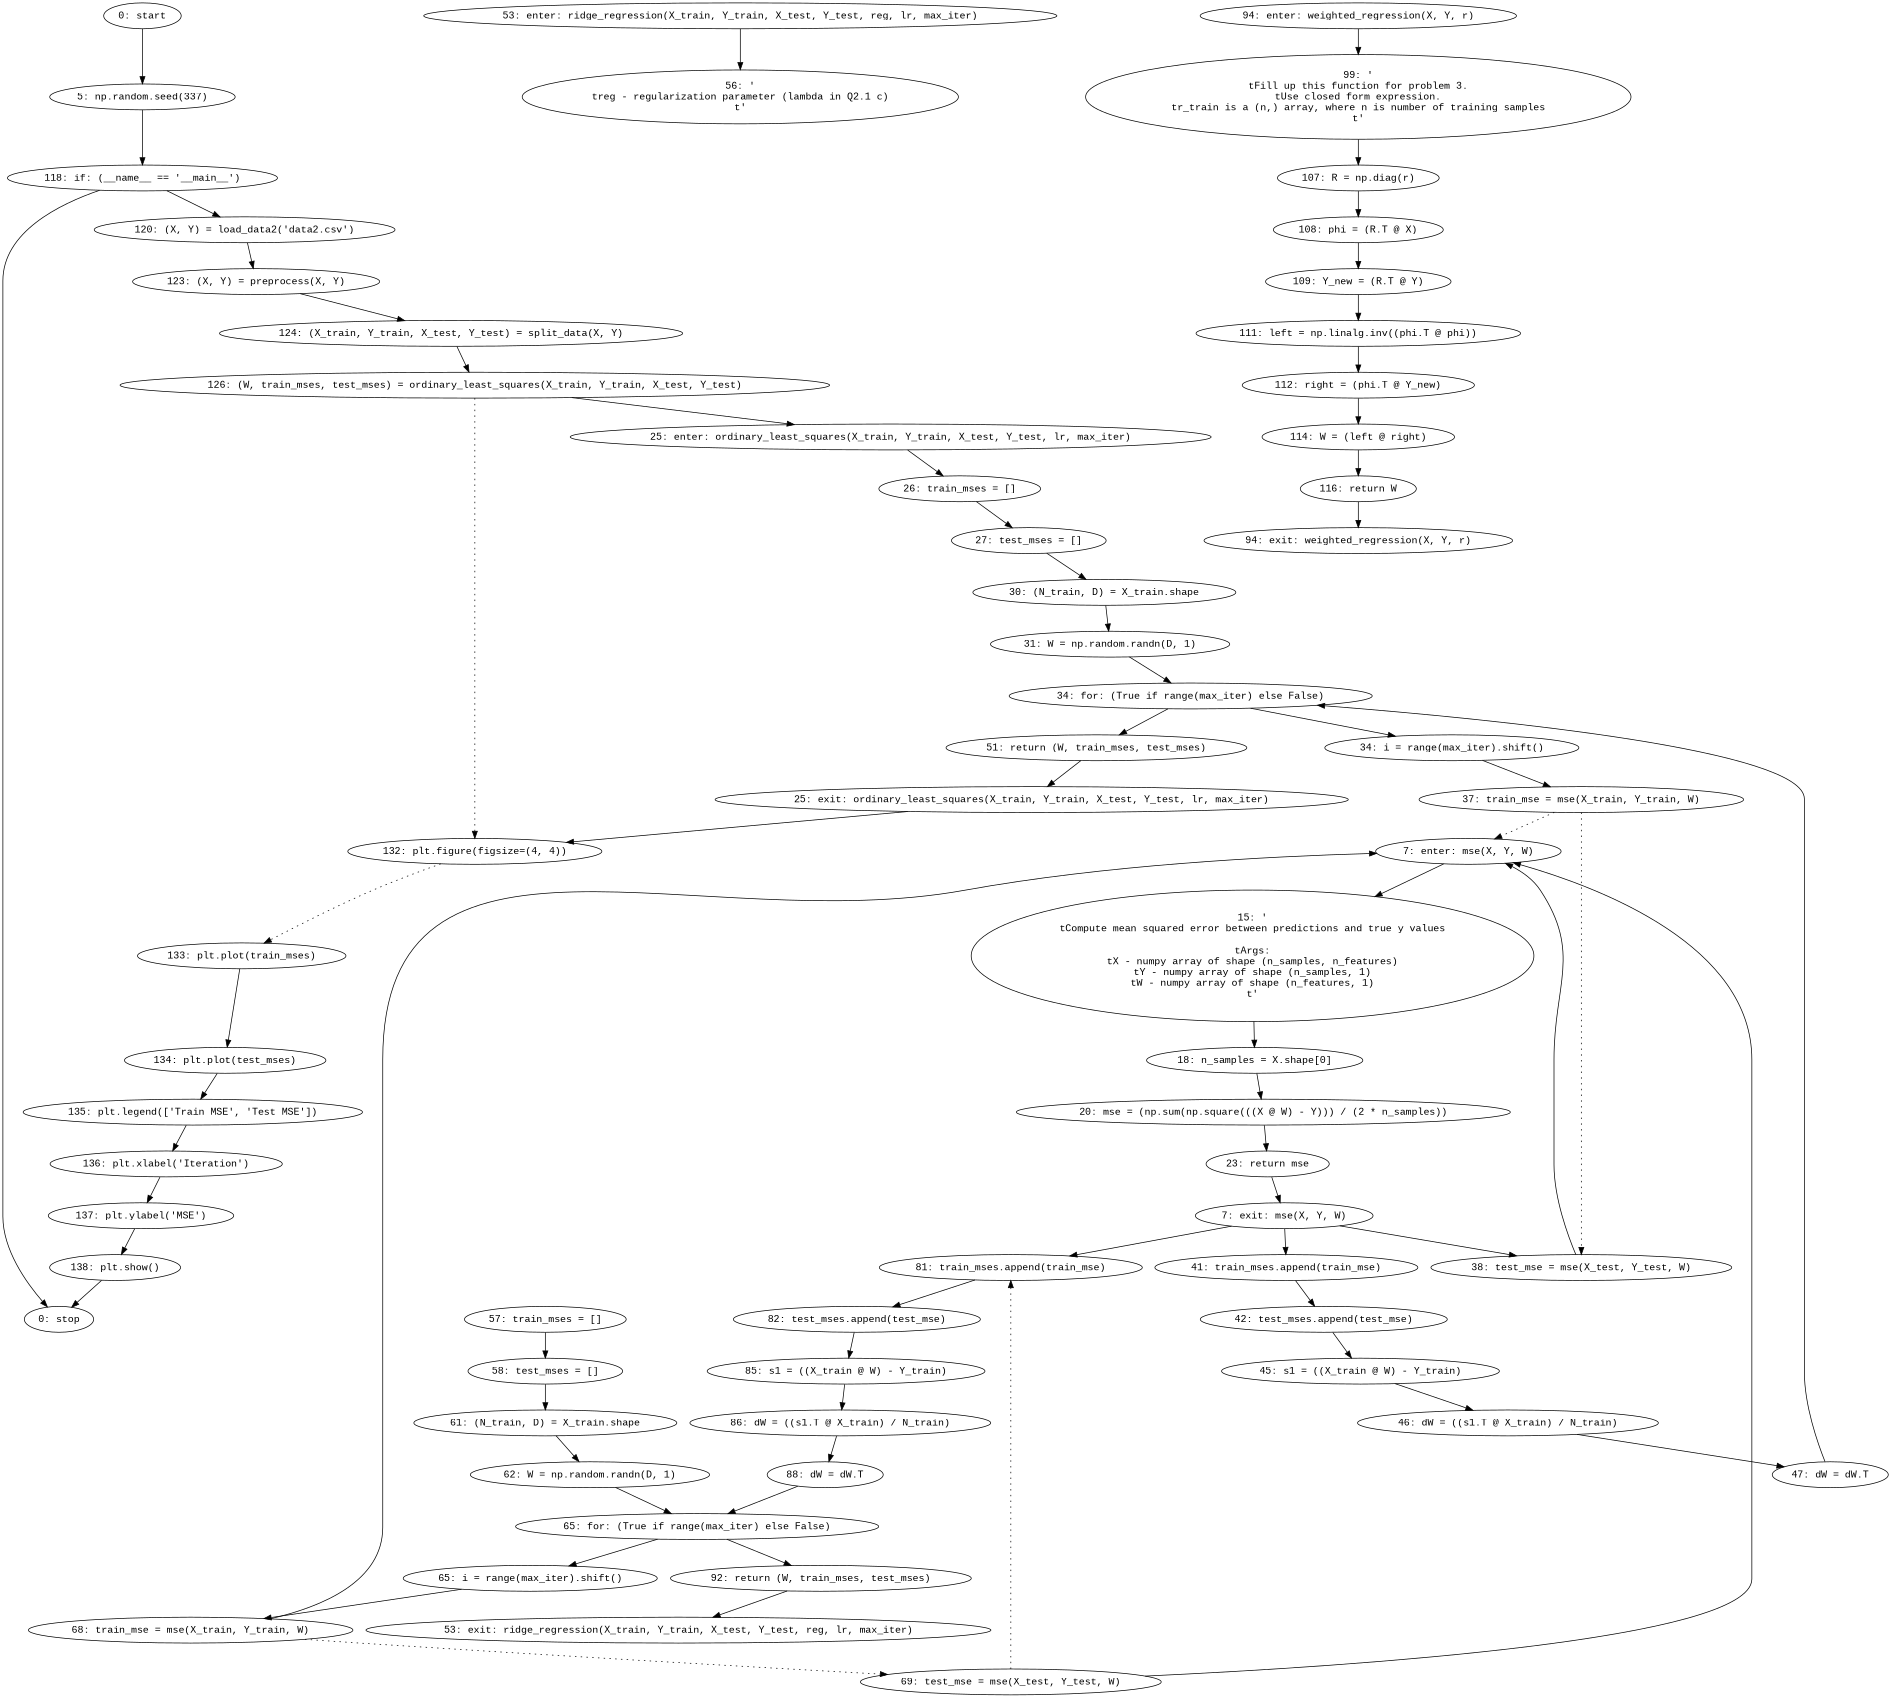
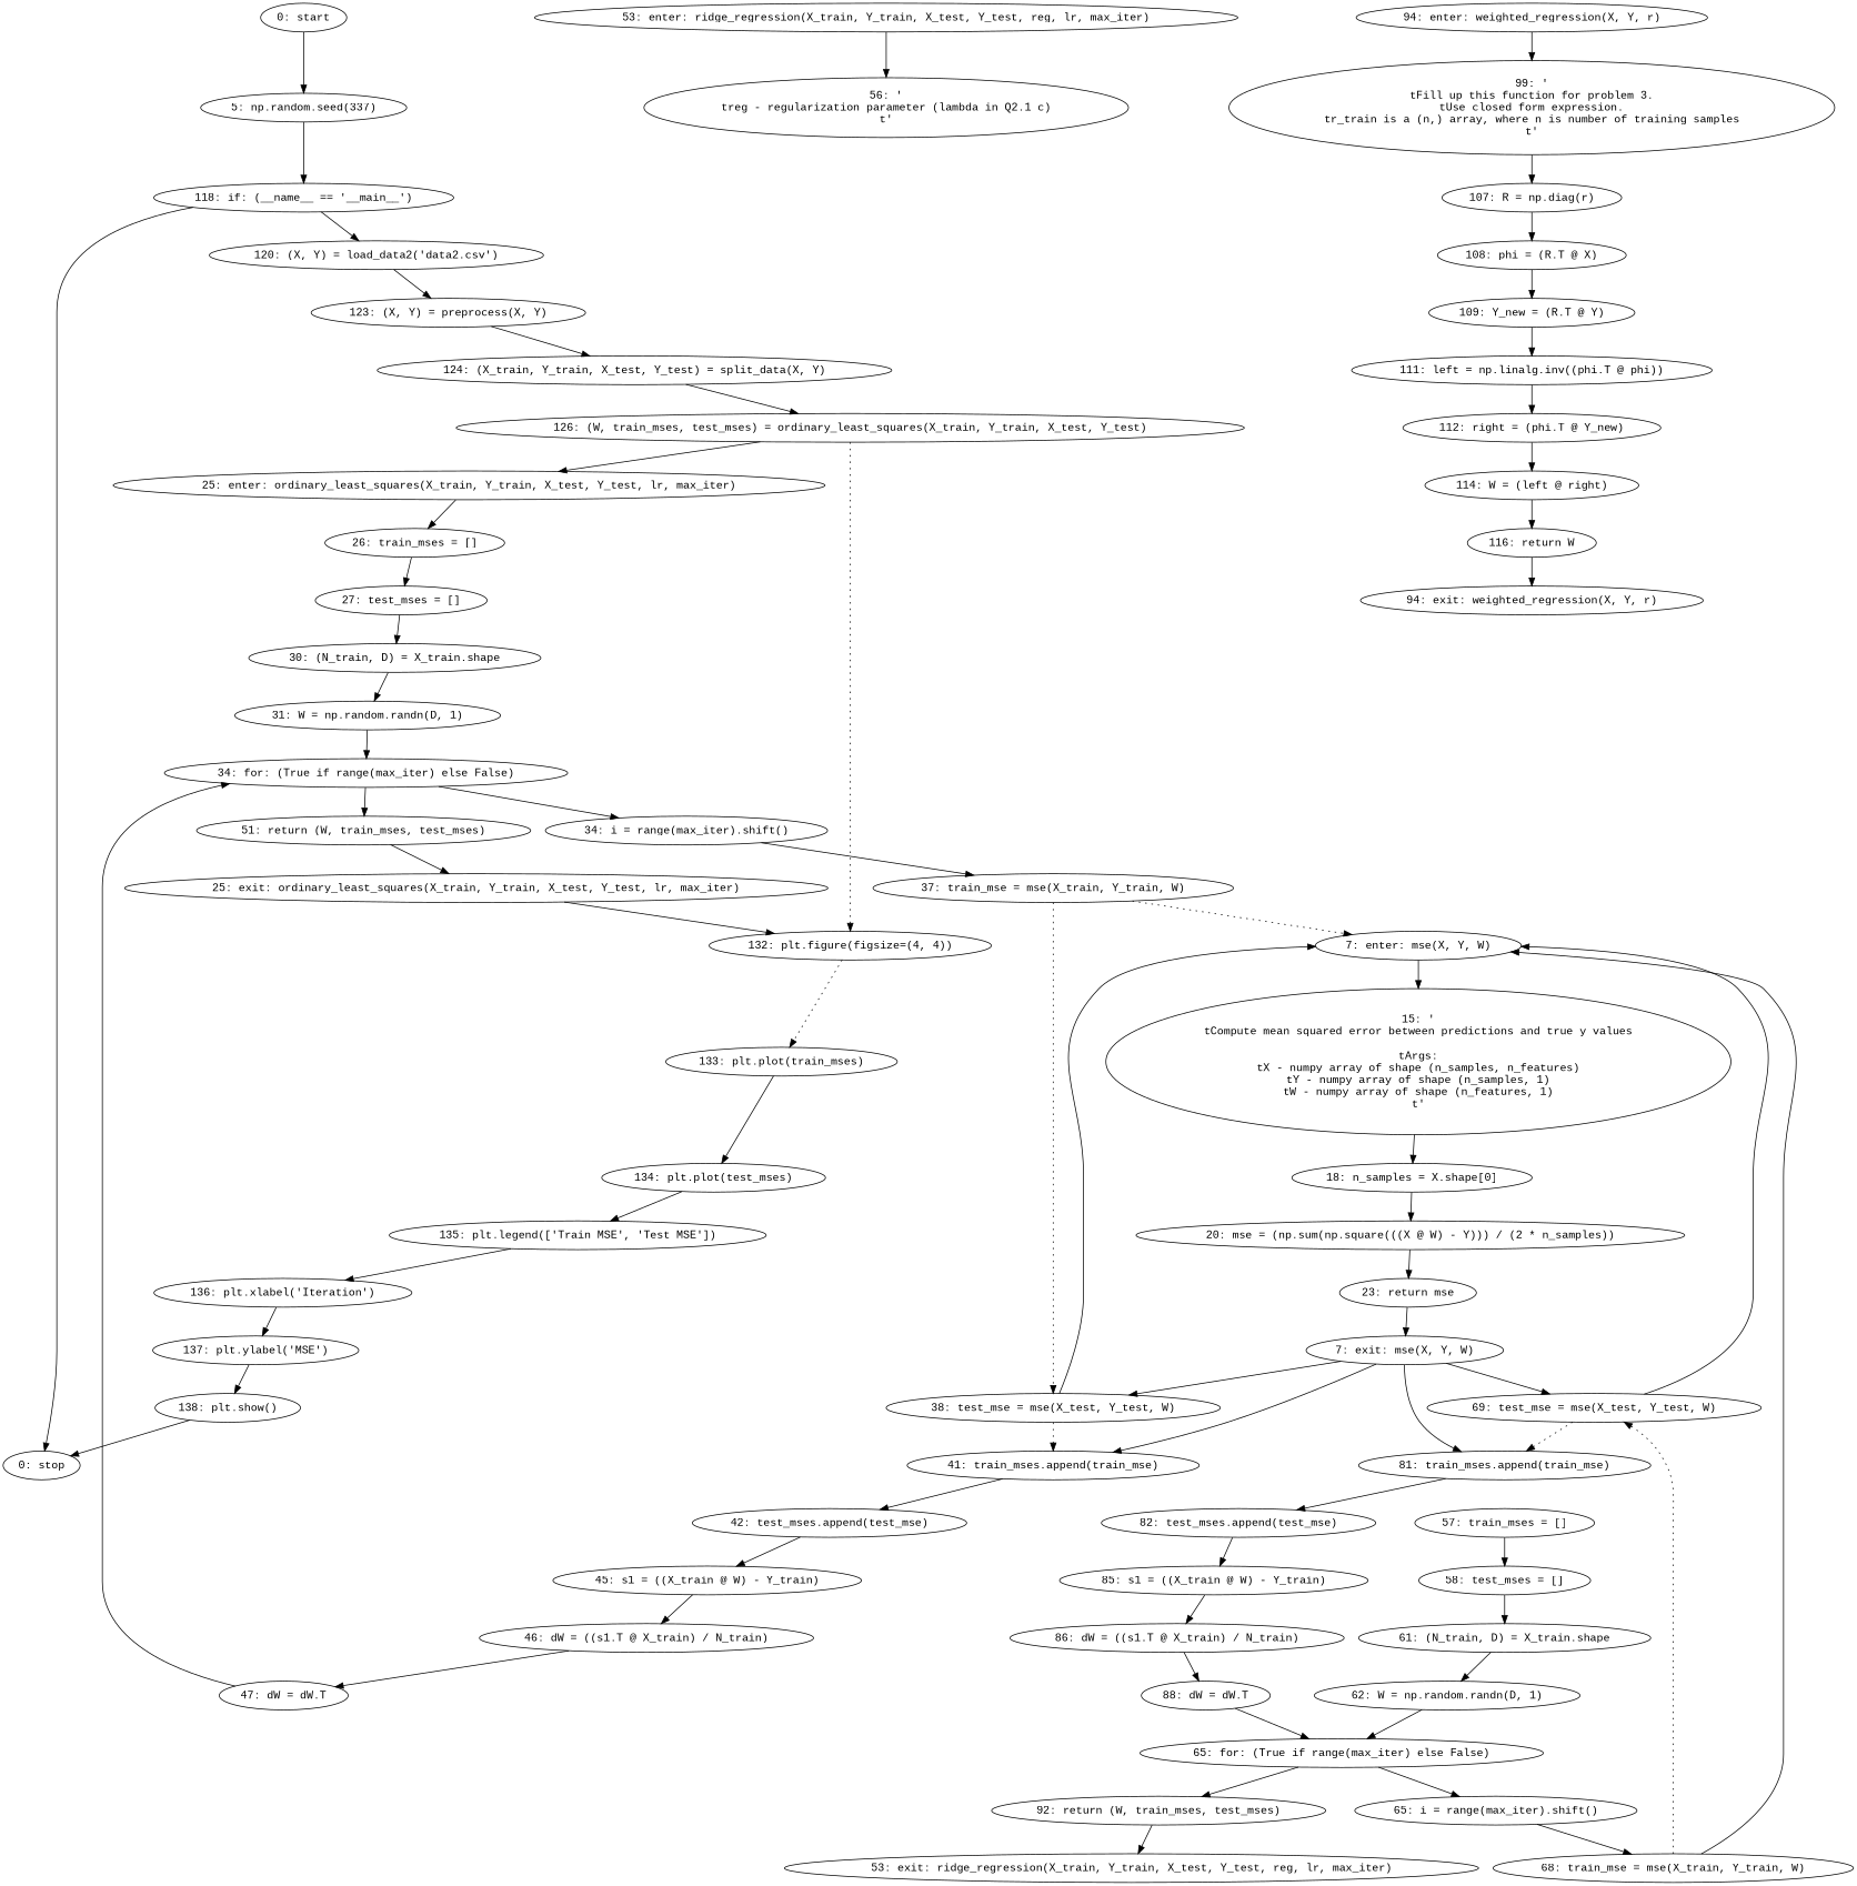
  strict digraph {
    fontname="Liberation Mono"
    node [fontname="Liberation Mono"]
    edge [fontname="Liberation Mono"]
    n1 [label="0: start"]
    n2 [label="5: np.random.seed(337)"]
    n3 [label="118: if: (__name__ == '__main__')"]
    n4 [label="120: (X, Y) = load_data2('data2.csv')"]
    n5 [label="0: stop"]
    n6 [label="123: (X, Y) = preprocess(X, Y)"]
    n7 [label="124: (X_train, Y_train, X_test, Y_test) = split_data(X, Y)"]
    n8 [label="7: enter: mse(X, Y, W)"]
    n9 [label="15: '\n\tCompute mean squared error between predictions and true y values\n\n\tArgs:\n\tX - numpy array of shape (n_samples, n_features)\n\tY - numpy array of shape (n_samples, 1)\n\tW - numpy array of shape (n_features, 1)\n\t'"]
    n10 [label="18: n_samples = X.shape[0]"]
    n11 [label="20: mse = (np.sum(np.square(((X @ W) - Y))) / (2 * n_samples))"]
    n12 [label="23: return mse"]
    n13 [label="37: train_mse = mse(X_train, Y_train, W)"]
    n14 [label="38: test_mse = mse(X_test, Y_test, W)"]
    n15 [label="41: train_mses.append(train_mse)"]
    n16 [label="42: test_mses.append(test_mse)"]
    n17 [label="45: s1 = ((X_train @ W) - Y_train)"]
    n18 [label="46: dW = ((s1.T @ X_train) / N_train)"]
    n19 [label="68: train_mse = mse(X_train, Y_train, W)"]
    n20 [label="69: test_mse = mse(X_test, Y_test, W)"]
    n21 [label="81: train_mses.append(train_mse)"]
    n22 [label="82: test_mses.append(test_mse)"]
    n23 [label="85: s1 = ((X_train @ W) - Y_train)"]
    n24 [label="86: dW = ((s1.T @ X_train) / N_train)"]
    n25 [label="7: exit: mse(X, Y, W)"]
    n26 [label="25: enter: ordinary_least_squares(X_train, Y_train, X_test, Y_test, lr, max_iter)"]
    n27 [label="26: train_mses = []"]
    n28 [label="27: test_mses = []"]
    n29 [label="30: (N_train, D) = X_train.shape"]
    n30 [label="31: W = np.random.randn(D, 1)"]
    n31 [label="126: (W, train_mses, test_mses) = ordinary_least_squares(X_train, Y_train, X_test, Y_test)"]
    n32 [label="132: plt.figure(figsize=(4, 4))"]
    n33 [label="133: plt.plot(train_mses)"]
    n34 [label="134: plt.plot(test_mses)"]
    n35 [label="135: plt.legend(['Train MSE', 'Test MSE'])"]
    n36 [label="25: exit: ordinary_least_squares(X_train, Y_train, X_test, Y_test, lr, max_iter)"]
    n37 [label="51: return (W, train_mses, test_mses)"]
    n38 [label="34: for: (True if range(max_iter) else False)"]
    n39 [label="34: i = range(max_iter).shift()"]
    n40 [label="47: dW = dW.T"]
    n41 [label="53: enter: ridge_regression(X_train, Y_train, X_test, Y_test, reg, lr, max_iter)"]
    n42 [label="56: '\n\treg - regularization parameter (lambda in Q2.1 c)\n\t'"]
    n43 [label="57: train_mses = []"]
    n44 [label="58: test_mses = []"]
    n45 [label="61: (N_train, D) = X_train.shape"]
    n46 [label="53: exit: ridge_regression(X_train, Y_train, X_test, Y_test, reg, lr, max_iter)"]
    n47 [label="92: return (W, train_mses, test_mses)"]
    n48 [label="62: W = np.random.randn(D, 1)"]
    n49 [label="65: for: (True if range(max_iter) else False)"]
    n50 [label="65: i = range(max_iter).shift()"]
    n51 [label="88: dW = dW.T"]
    n52 [label="94: enter: weighted_regression(X, Y, r)"]
    n53 [label="99: '\n\tFill up this function for problem 3.\n\tUse closed form expression.\n\tr_train is a (n,) array, where n is number of training samples\n\t'"]
    n54 [label="107: R = np.diag(r)"]
    n55 [label="108: phi = (R.T @ X)"]
    n56 [label="109: Y_new = (R.T @ Y)"]
    n57 [label="94: exit: weighted_regression(X, Y, r)"]
    n58 [label="116: return W"]
    n59 [label="111: left = np.linalg.inv((phi.T @ phi))"]
    n60 [label="112: right = (phi.T @ Y_new)"]
    n61 [label="114: W = (left @ right)"]
    n62 [label="136: plt.xlabel('Iteration')"]
    n63 [label="137: plt.ylabel('MSE')"]
    n64 [label="138: plt.show()"]
    n1 -> n2
    n2 -> n3
    n3 -> n4
    n3 -> n5
    n4 -> n6
    n6 -> n7
    n7 -> n31
    n8 -> n9
    n9 -> n10
    n10 -> n11
    n11 -> n12
    n12 -> n25
    n13 -> n8 [style=dotted]
    n13 -> n14 [style=dotted weight=100]
    n14 -> n8
+   n14 -> n15 [style=dotted weight=100]
    n15 -> n16
    n16 -> n17
    n17 -> n18
    n18 -> n40
    n19 -> n8
    n19 -> n20 [style=dotted weight=100]
    n20 -> n8
    n20 -> n21 [style=dotted weight=100]
    n21 -> n22
    n22 -> n23
    n23 -> n24
    n24 -> n51
    n25 -> n14
    n25 -> n15
+   n25 -> n20
    n25 -> n21
    n26 -> n27
    n27 -> n28
    n28 -> n29
    n29 -> n30
    n30 -> n38
    n31 -> n26
    n31 -> n32 [style=dotted weight=100]
    n32 -> n33 [style=dotted]
    n33 -> n34
    n34 -> n35
    n35 -> n62
    n36 -> n32
    n37 -> n36
    n38 -> n37
    n38 -> n39
    n39 -> n13
    n40 -> n38
    n41 -> n42
    n43 -> n44
    n44 -> n45
    n45 -> n48
    n47 -> n46
    n48 -> n49
    n49 -> n47
    n49 -> n50
    n50 -> n19
    n51 -> n49
    n52 -> n53
    n53 -> n54
    n54 -> n55
    n55 -> n56
    n56 -> n59
    n58 -> n57
    n59 -> n60
    n60 -> n61
    n61 -> n58
    n62 -> n63
    n63 -> n64
    n64 -> n5
  }
